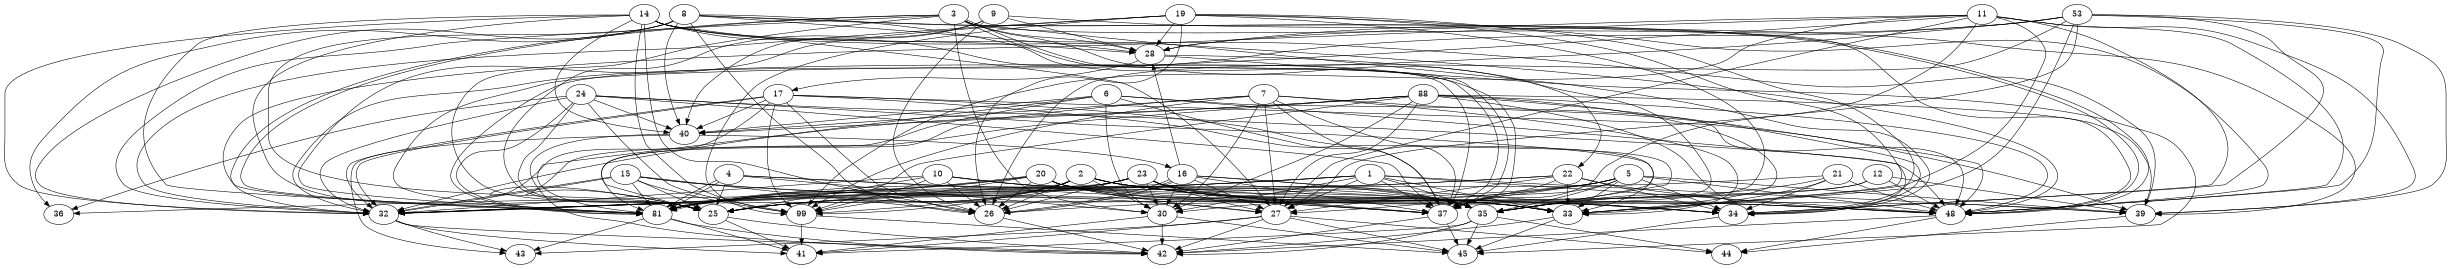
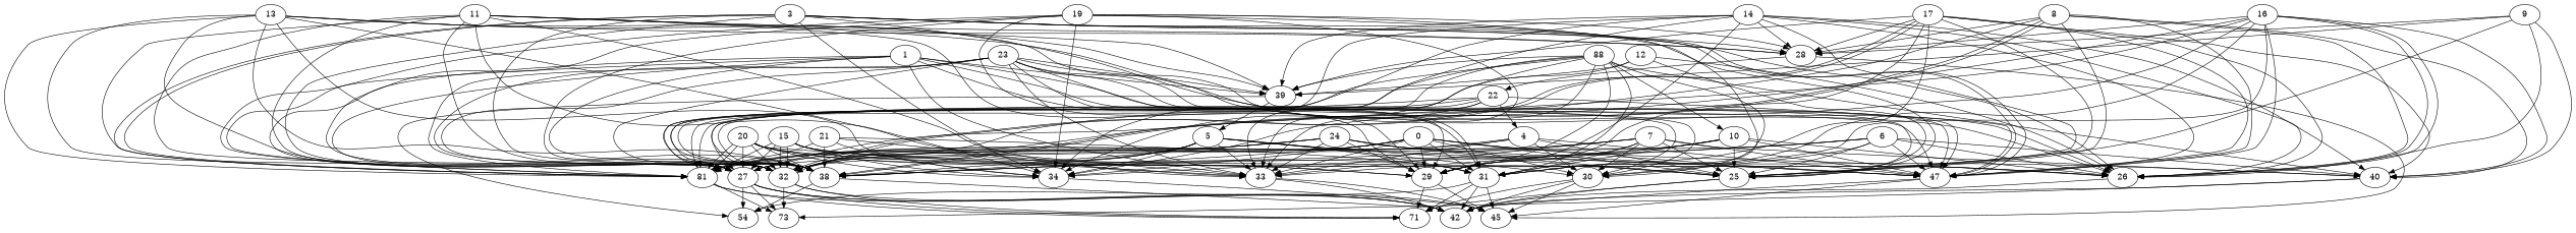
  digraph {
    node [alpha=0.01]
    1 [alpha=0.06 expect_size=42829824]
    27 [alpha=0.18 expect_size=18270208]
    30 [alpha=0.13 expect_size=45285376]
    n4 [expect_size=24297472 label=81]
    32 [alpha=0.16 expect_size=44960768]
    33 [alpha=0.06 expect_size=48432128]
-   35 [expect_size=36630528]
-   36 [alpha=0.03 expect_size=6980608]
-   37 [alpha=0.16 expect_size=9913344]
-   38 [alpha=0.18 expect_size=51964928 label=48]
+   35 [expect_size=36630528 label=31]
+   37 [alpha=0.16 expect_size=9913344 label=47]
+   38 [alpha=0.18 expect_size=51964928]
    39 [alpha=0.17 expect_size=35479552]
-   41 [alpha=0.10 expect_size=35644416]
+   41 [alpha=0.10 expect_size=35644416 label=71]
    42 [alpha=0.20 expect_size=37913600]
-   43 [alpha=0.02 expect_size=28284928]
-   44 [alpha=0.18 expect_size=41832448]
+   43 [alpha=0.02 expect_size=28284928 label=73]
+   44 [alpha=0.18 expect_size=41832448 label=54]
    45 [alpha=0.08 expect_size=33447936]
-   2 [alpha=0.08 expect_size=40770560]
+   2 [alpha=0.08 expect_size=40770560 label=0]
    25 [alpha=0.07 expect_size=37242880]
    26 [expect_size=27211776]
-   29 [alpha=0.07 expect_size=23151616 label=99]
+   29 [alpha=0.07 expect_size=23151616]
    34 [alpha=0.16 expect_size=13044736]
    3 [alpha=0.06 expect_size=30761984]
    28 [alpha=0.13 expect_size=21691392]
    22 [expect_size=23414784]
    4 [alpha=0.13 expect_size=8701952]
    5 [alpha=0.04 expect_size=34591744]
    6 [alpha=0.13 expect_size=43873280]
    40 [alpha=0.07 expect_size=51453952]
    7 [alpha=0.18 expect_size=11778048]
    8 [alpha=0.09 expect_size=49146880]
    9 [alpha=0.15 expect_size=49050624]
    10 [alpha=0.20 expect_size=35372032]
    11 [alpha=0.16 expect_size=7916544]
    12 [alpha=0.04 expect_size=22454272]
-   13 [alpha=0.02 expect_size=40313856 label=53]
+   13 [alpha=0.02 expect_size=40313856]
    14 [alpha=0.19 expect_size=7322624]
    15 [alpha=0.16 expect_size=37243904]
    16 [alpha=0.16 expect_size=47473664]
    17 [expect_size=31098880]
    n40 [expect_size=25571328 label=88]
    19 [alpha=0.09 expect_size=45761536]
    20 [alpha=0.11 expect_size=32963584]
    21 [alpha=0.09 expect_size=32607232]
    23 [alpha=0.05 expect_size=33862656]
    24 [alpha=0.10 expect_size=39199744]
    1 -> 27
    1 -> 30
    1 -> n4
    1 -> 32
    1 -> 33
    1 -> 35
-   1 -> 36
    1 -> 37
    1 -> 38
    1 -> 39
    27 -> 41
    27 -> 42
    27 -> 43
    27 -> 44
    27 -> 45
    30 -> 41
    30 -> 42
    30 -> 45
    n4 -> 41
    n4 -> 42
    n4 -> 43
    32 -> 41
    32 -> 42
    32 -> 43
    33 -> 42
    33 -> 45
    35 -> 41
    35 -> 42
    35 -> 44
    35 -> 45
    37 -> 42
    37 -> 45
    38 -> 42
    38 -> 44
    39 -> 44
    2 -> 30
    2 -> n4
    2 -> 32
    2 -> 33
    2 -> 35
    2 -> 37
    2 -> 38
    2 -> 25
    2 -> 26
    2 -> 29
    2 -> 34
    25 -> 41
    25 -> 42
    26 -> 42
    29 -> 41
    29 -> 45
    34 -> 45
-   3 -> 30
    3 -> n4
    3 -> n4
    3 -> 32
    3 -> 35
    3 -> 37
    3 -> 37
    3 -> 38
    3 -> 25
    3 -> 34
    3 -> 28
    28 -> 45
    28 -> 22
    22 -> 27
    22 -> n4
    22 -> 33
    22 -> 37
    22 -> 38
-   22 -> 25
+   22 -> 4
    22 -> 34
    4 -> 30
    4 -> n4
    4 -> n4
    4 -> 33
    4 -> 37
    4 -> 25
    5 -> 27
    5 -> 30
    5 -> 32
    5 -> 33
    5 -> 35
    5 -> 37
    5 -> 38
-   5 -> 39
+   39 -> 5
    5 -> 25
    5 -> 34
    6 -> 30
    6 -> n4
    6 -> 37
    6 -> 38
    6 -> 25
+   6 -> 26
    6 -> 34
    6 -> 40
    40 -> 42
    40 -> 43
    7 -> 27
    7 -> 30
    7 -> 33
    7 -> 35
    7 -> 37
    7 -> 38
    7 -> 25
    7 -> 29
    7 -> 40
    8 -> 32
-   8 -> 36
    8 -> 37
    8 -> 38
    8 -> 38
    8 -> 25
    8 -> 26
    8 -> 28
    8 -> 40
    9 -> 39
    9 -> 25
    9 -> 26
    9 -> 28
    9 -> 40
    10 -> 32
    10 -> 33
    10 -> 35
    10 -> 37
    10 -> 25
    10 -> 26
    10 -> 29
    11 -> 27
    11 -> n4
    11 -> 32
    11 -> 33
    11 -> 37
    11 -> 38
    11 -> 39
    11 -> 29
    11 -> 34
    11 -> 28
    12 -> 38
    12 -> 39
    12 -> 25
    12 -> 26
    13 -> 27
    13 -> n4
    13 -> 32
    13 -> 33
    13 -> 38
    13 -> 39
    13 -> 26
    13 -> 34
    13 -> 28
    14 -> 27
-   14 -> n4
    14 -> 32
    14 -> 37
    14 -> 38
    14 -> 39
    14 -> 25
    14 -> 26
    14 -> 29
    14 -> 28
    14 -> 40
    15 -> 27
    15 -> n4
    15 -> 32
    15 -> 32
    15 -> 25
    15 -> 26
    15 -> 29
    15 -> 34
    16 -> 27
    16 -> 30
    16 -> 32
    16 -> 35
    16 -> 37
    16 -> 26
    16 -> 26
    16 -> 34
    16 -> 28
-   40 -> 16
+   16 -> 40
    17 -> 32
    17 -> 32
    17 -> 35
    17 -> 37
    17 -> 39
    17 -> 25
    17 -> 26
    17 -> 29
-   28 -> 17
+   17 -> 28
    17 -> 40
    n40 -> 27
    n40 -> 30
    n40 -> n4
-   n40 -> 32
+   n40 -> 10
    n40 -> 33
    n40 -> 35
    n40 -> 38
    n40 -> 39
    n40 -> 29
    n40 -> 34
    n40 -> 40
    19 -> n4
    19 -> 32
    19 -> 33
    19 -> 35
    19 -> 38
    19 -> 26
    19 -> 29
    19 -> 34
    19 -> 28
    20 -> 27
    20 -> n4
    20 -> n4
    20 -> 32
    20 -> 33
    20 -> 35
    20 -> 38
    20 -> 26
    20 -> 29
    20 -> 34
    21 -> n4
    21 -> 33
    21 -> 35
    21 -> 38
    21 -> 34
    23 -> 27
    23 -> 30
    23 -> n4
    23 -> 32
    23 -> 33
    23 -> 37
    23 -> 38
    23 -> 39
    23 -> 25
    23 -> 26
    23 -> 29
    24 -> n4
    24 -> 32
    24 -> 33
-   24 -> 36
    24 -> 37
    24 -> 38
    24 -> 25
    24 -> 29
    24 -> 40
  }
